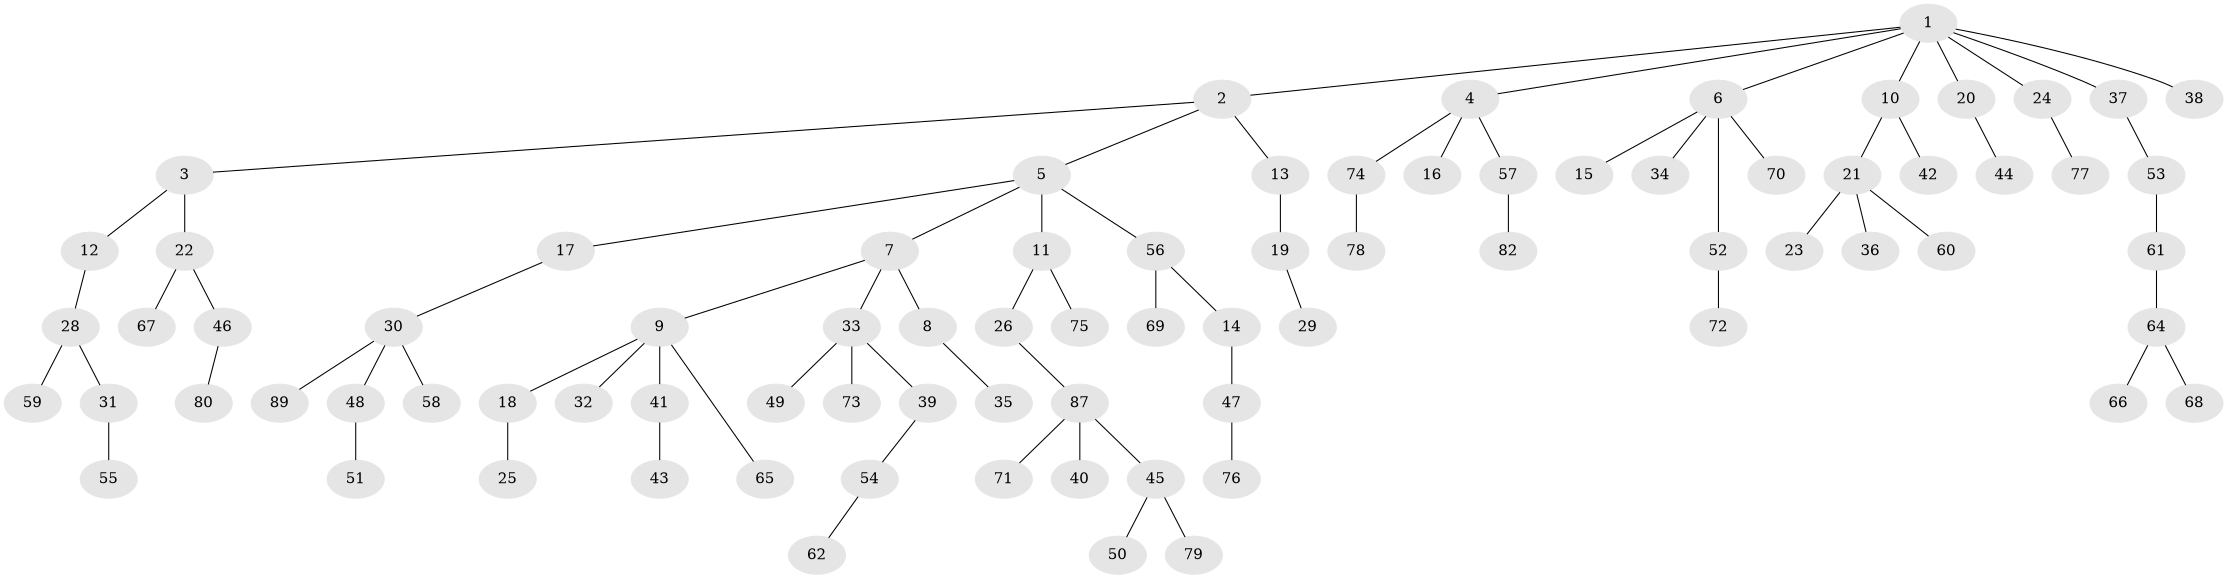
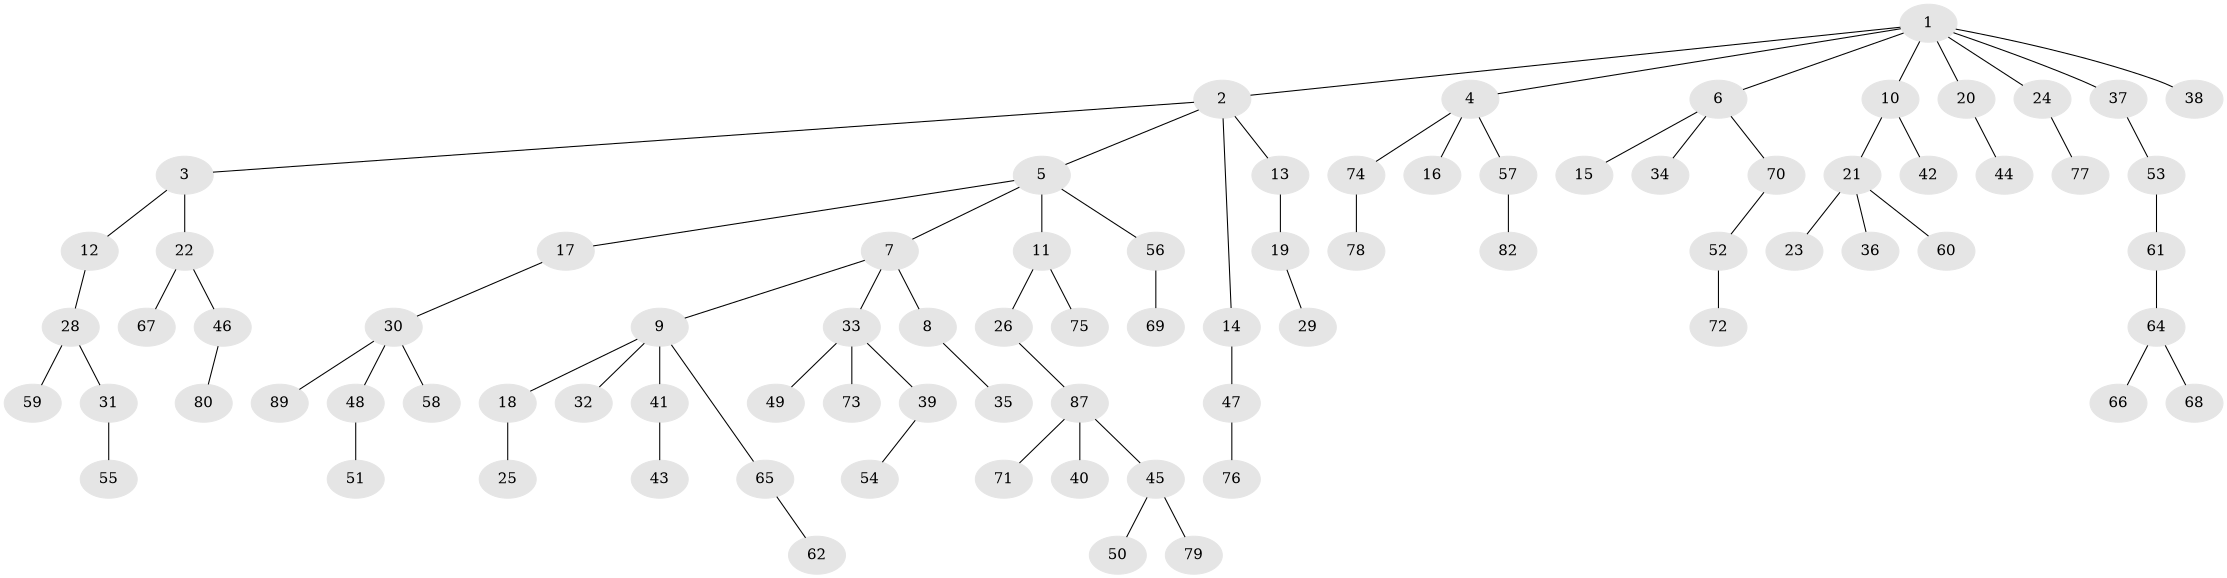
  graph {
    node [color=gray90 style=filled]
    1
    2
    4
    6
    10
    20
    24
    37
    38
    3
    5
    13
    14
    16
    57
    74
    15
    34
    52
    70
    21
    42
    44
    77
    53
    12
    22
    7
    11
    17
    56
    19
    47
    28
    46
    67
    82
    78
    8
    9
    33
    26
    75
    30
    69
    72
    35
    18
    32
    41
    65
    39
    49
    73
    25
    43
    23
    36
    60
    n60 [label=87]
    31
    59
    29
    76
    48
    58
    n67 [label=89]
    80
    40
    45
    71
    50
    79
    55
    51
    54
    61
    62
    64
    66
    68
    1 -- 2
    1 -- 4
    1 -- 6
    1 -- 10
    1 -- 20
    1 -- 24
    1 -- 37
    1 -- 38
    2 -- 3
    2 -- 5
    2 -- 13
-   56 -- 14
+   2 -- 14
    4 -- 16
    4 -- 57
    4 -- 74
    6 -- 15
    6 -- 34
-   6 -- 52
+   70 -- 52
    6 -- 70
    10 -- 21
    10 -- 42
    20 -- 44
    24 -- 77
    37 -- 53
    3 -- 12
    3 -- 22
    5 -- 7
    5 -- 11
    5 -- 17
    5 -- 56
    13 -- 19
    14 -- 47
    57 -- 82
    74 -- 78
    52 -- 72
    21 -- 23
    21 -- 36
    21 -- 60
    53 -- 61
    12 -- 28
    22 -- 46
    22 -- 67
    7 -- 8
    7 -- 9
    7 -- 33
    11 -- 26
    11 -- 75
    17 -- 30
    56 -- 69
    19 -- 29
    47 -- 76
    28 -- 31
    28 -- 59
    46 -- 80
    8 -- 35
    9 -- 18
    9 -- 32
    9 -- 41
    9 -- 65
    33 -- 39
    33 -- 49
    33 -- 73
    26 -- n60
    30 -- 48
    30 -- 58
    30 -- n67
    18 -- 25
    41 -- 43
    39 -- 54
    n60 -- 40
    n60 -- 45
    n60 -- 71
    31 -- 55
    48 -- 51
    45 -- 50
    45 -- 79
-   54 -- 62
+   65 -- 62
    61 -- 64
    64 -- 66
    64 -- 68
  }
